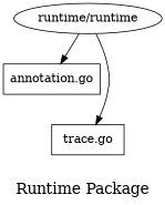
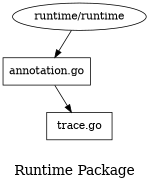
  digraph {
    fontsize=18
    label="Runtime Package"
    node [shape=rectangle]
    n1 [label="runtime/runtime" shape=""]
    n2 [label="annotation.go" width="1.2px"]
    n3 [label="trace.go" width="1.2px"]
    n1 -> n2
-   n1 -> n3
+   n2 -> n3
  }
